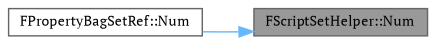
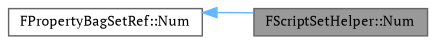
  digraph {
    rankdir=RL
    fontname="PT Serif"
    node [fontname="PT Serif" fontsize=10 shape=box style=filled]
    n1 [color=gray40 fillcolor=grey60 fontcolor=black height=0.2 label="FScriptSetHelper::Num" width=0.4]
    n2 [color=grey40 fillcolor=white height=0.2 label="FPropertyBagSetRef::Num" width=0.4]
-   n1 -> n2 [color=steelblue1 dir=back fontname="PT Serif" fontsize=10 labelfontname=Helvetica labelfontsize=10 style=solid]
+   n2 -> n1 [color=steelblue1 dir=back fontname="PT Serif" fontsize=10 labelfontname=Helvetica labelfontsize=10 style=solid]
  }
